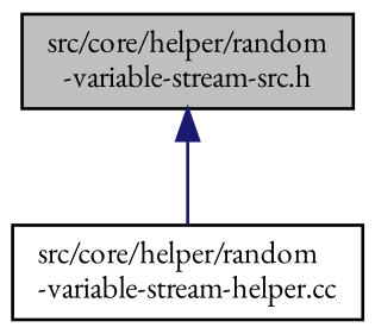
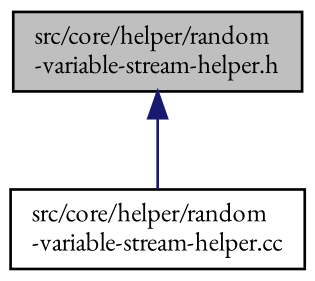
  digraph {
    fontname="EB Garamond"
    node [color=black fontname="EB Garamond" fontsize=10 shape=record style=filled]
-   n1 [fillcolor=grey75 fontcolor=black height=0.2 label="src/core/helper/random\l-variable-stream-src.h" width=0.4]
+   n1 [fillcolor=grey75 fontcolor=black height=0.2 label="src/core/helper/random\l-variable-stream-helper.h" width=0.4]
    n2 [fillcolor=white height=0.2 label="src/core/helper/random\l-variable-stream-helper.cc" width=0.4]
    n1 -> n2 [color=midnightblue dir=back fontname="EB Garamond" fontsize=10 labelfontname=Helvetica labelfontsize=10 style=solid]
  }
